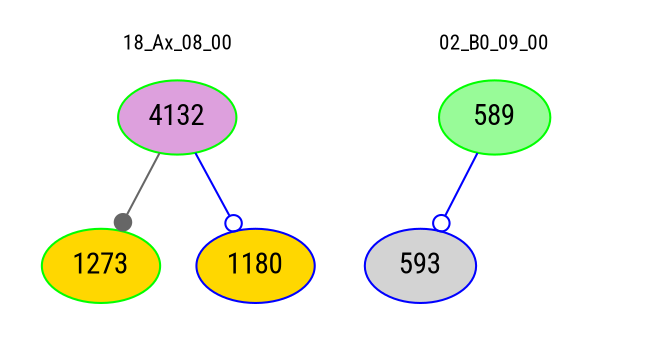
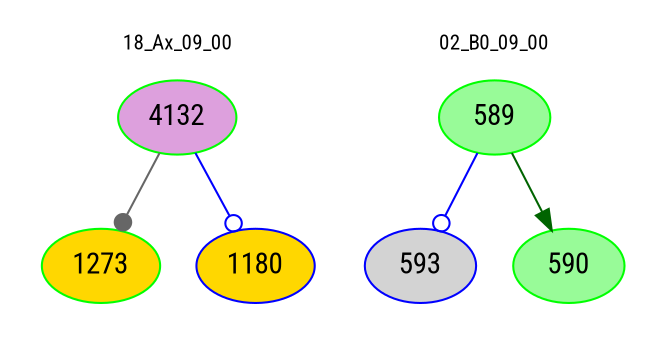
  digraph {
    fontname="Roboto Condensed"
    node [color=green fillcolor=gold fontname="Roboto Condensed" style=filled]
    edge [arrowhead=odot color=blue fontname="Roboto Condensed"]
    n1 [fillcolor=plum label=4132]
    n2 [label=1273]
    n3 [color=blue label=1180]
    n4 [fillcolor=palegreen label=589]
    n5 [color=blue fillcolor=lightgrey label=593]
+   n6 [fillcolor=palegreen label=590]
    subgraph cluster_1 {
      color=white
      fontsize=10
-     label="18_Ax_08_00"
+     label="18_Ax_09_00"
      n1
      n2
      n3
    }
    subgraph cluster_2 {
      color=white
      fontsize=10
      label="02_B0_09_00"
      n4
      n5
+     n6
    }
    n1 -> n2 [arrowhead=dot color=gray40]
    n1 -> n3
    n4 -> n5
+   n4 -> n6 [arrowhead=normal color=darkgreen]
  }
